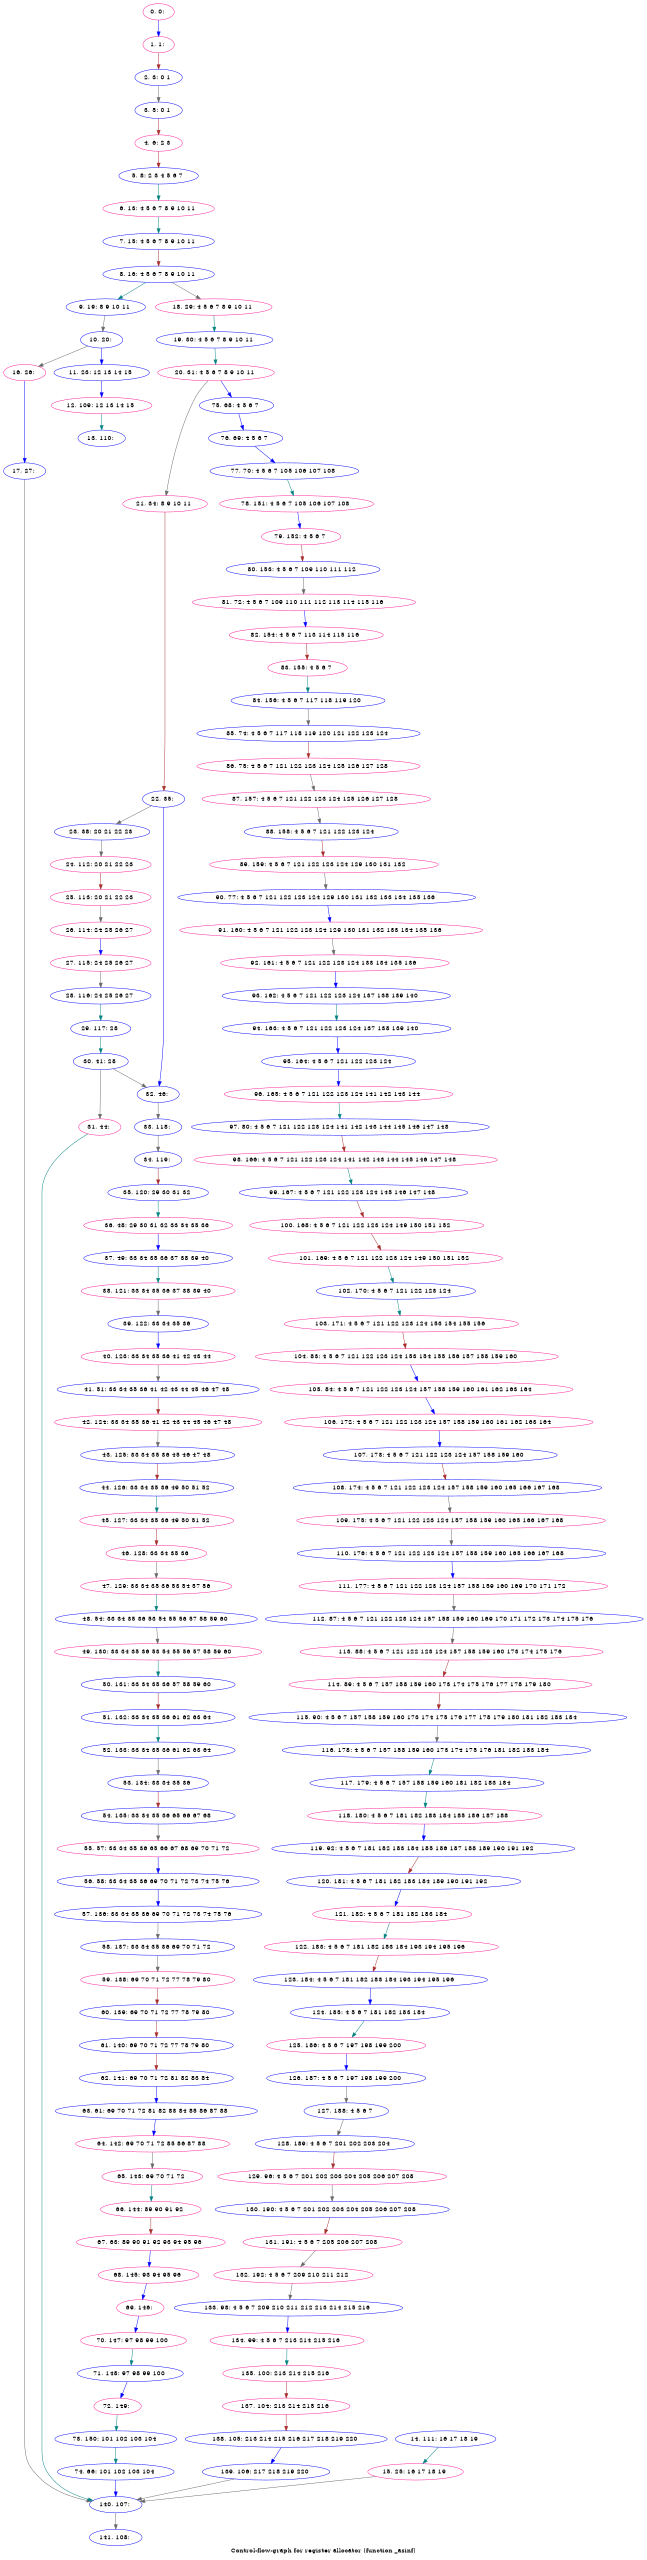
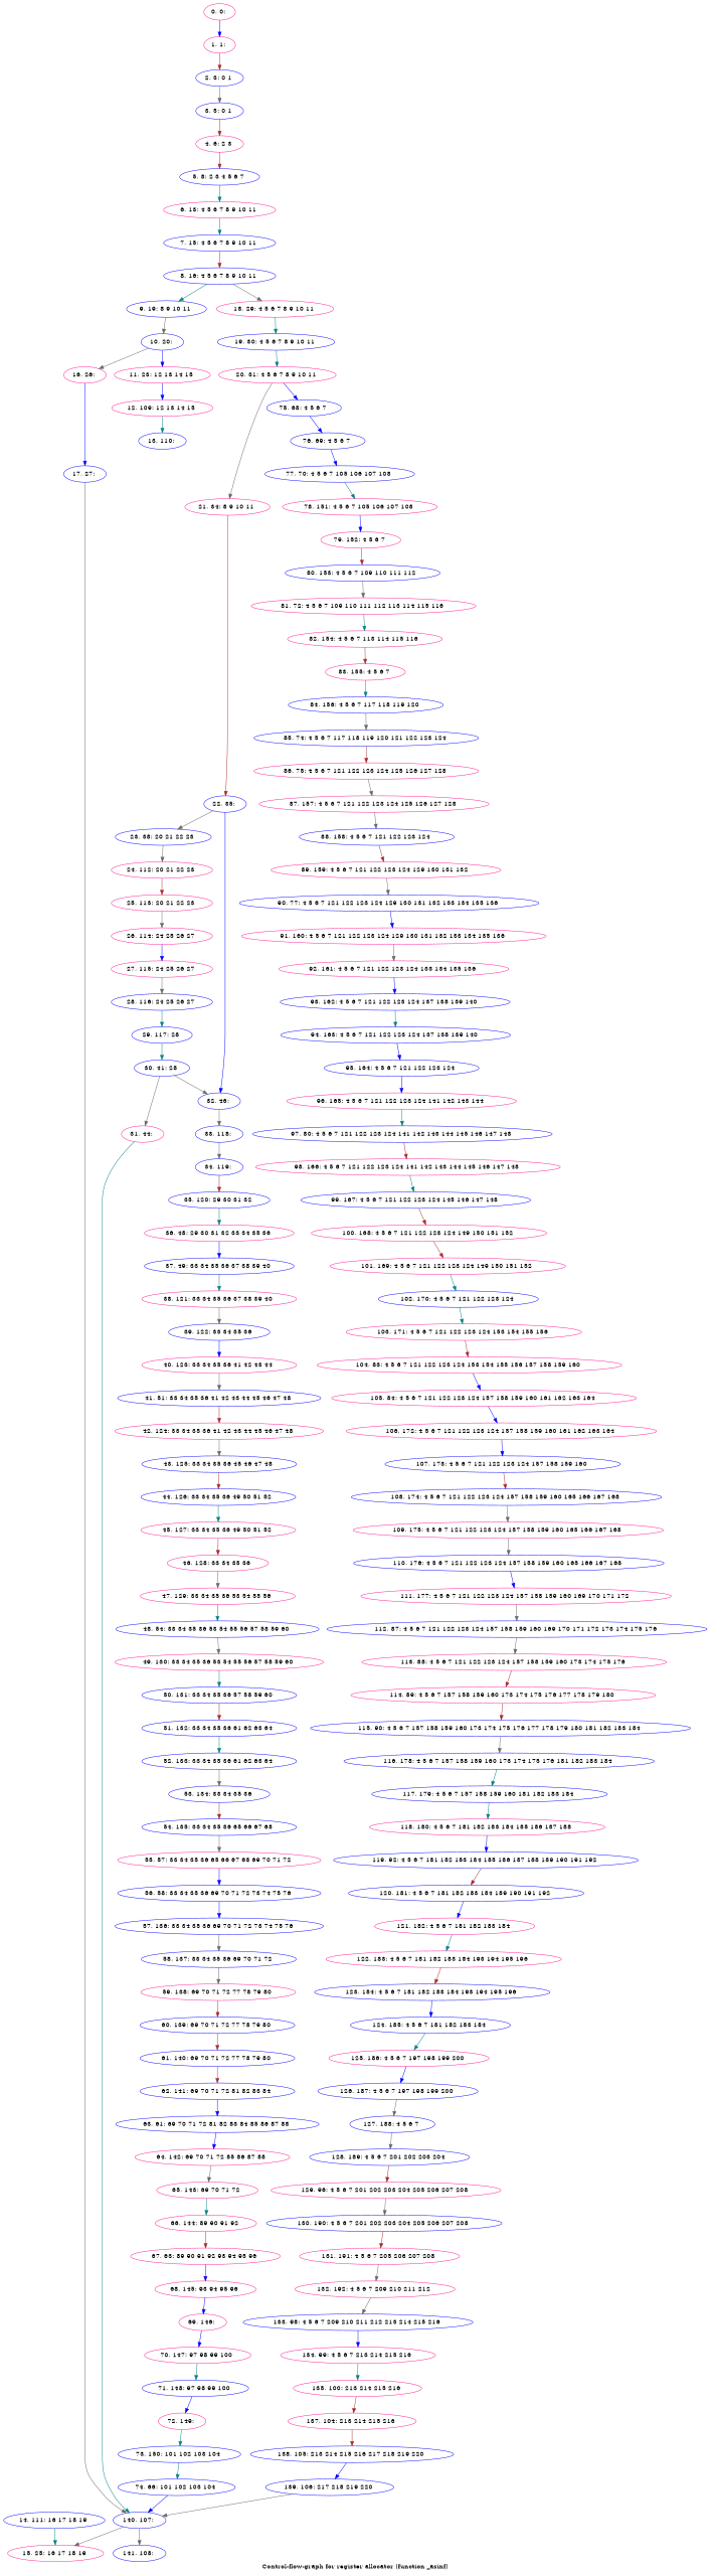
  digraph {
    label="Control-flow-graph for register allocator (function _asinf)"
    node [color=blue]
    edge [color=gray40]
    n1 [color=deeppink label="0, 0: "]
    n2 [color=deeppink label="1, 1: "]
    n3 [label="2, 3: 0 1 "]
    n4 [label="3, 5: 0 1 "]
    n5 [color=deeppink label="4, 6: 2 3 "]
    n6 [label="5, 8: 2 3 4 5 6 7 "]
    n7 [color=deeppink label="6, 13: 4 5 6 7 8 9 10 11 "]
    n8 [label="7, 15: 4 5 6 7 8 9 10 11 "]
    n9 [label="8, 16: 4 5 6 7 8 9 10 11 "]
    n10 [label="9, 19: 8 9 10 11 "]
    n11 [color=deeppink label="18, 29: 4 5 6 7 8 9 10 11 "]
    n12 [label="10, 20: "]
    n13 [label="19, 30: 4 5 6 7 8 9 10 11 "]
-   n14 [label="11, 23: 12 13 14 15 "]
+   n14 [color=deeppink label="11, 23: 12 13 14 15 "]
    n15 [color=deeppink label="16, 26: "]
    n16 [color=deeppink label="12, 109: 12 13 14 15 "]
    n17 [label="17, 27: "]
    n18 [label="13, 110: "]
    n19 [label="14, 111: 16 17 18 19 "]
    n20 [color=deeppink label="15, 25: 16 17 18 19 "]
    n21 [label="140, 107: "]
    n22 [label="141, 108: "]
    n23 [color=deeppink label="20, 31: 4 5 6 7 8 9 10 11 "]
    n24 [color=deeppink label="21, 34: 8 9 10 11 "]
    n25 [label="75, 68: 4 5 6 7 "]
    n26 [label="22, 35: "]
    n27 [label="76, 69: 4 5 6 7 "]
    n28 [label="23, 38: 20 21 22 23 "]
    n29 [label="32, 46: "]
    n30 [color=deeppink label="24, 112: 20 21 22 23 "]
    n31 [label="33, 118: "]
    n32 [color=deeppink label="25, 113: 20 21 22 23 "]
    n33 [color=deeppink label="26, 114: 24 25 26 27 "]
    n34 [color=deeppink label="27, 115: 24 25 26 27 "]
    n35 [label="28, 116: 24 25 26 27 "]
    n36 [label="29, 117: 28 "]
    n37 [label="30, 41: 28 "]
    n38 [color=deeppink label="31, 44: "]
    n39 [label="34, 119: "]
    n40 [label="35, 120: 29 30 31 32 "]
    n41 [color=deeppink label="36, 48: 29 30 31 32 33 34 35 36 "]
    n42 [label="37, 49: 33 34 35 36 37 38 39 40 "]
    n43 [color=deeppink label="38, 121: 33 34 35 36 37 38 39 40 "]
    n44 [label="39, 122: 33 34 35 36 "]
    n45 [color=deeppink label="40, 123: 33 34 35 36 41 42 43 44 "]
    n46 [label="41, 51: 33 34 35 36 41 42 43 44 45 46 47 48 "]
    n47 [color=deeppink label="42, 124: 33 34 35 36 41 42 43 44 45 46 47 48 "]
    n48 [label="43, 125: 33 34 35 36 45 46 47 48 "]
    n49 [label="44, 126: 33 34 35 36 49 50 51 52 "]
    n50 [color=deeppink label="45, 127: 33 34 35 36 49 50 51 52 "]
    n51 [color=deeppink label="46, 128: 33 34 35 36 "]
-   n52 [color=deeppink label="47, 129: 33 34 35 36 53 54 57 56"]
+   n52 [color=deeppink label="47, 129: 33 34 35 36 53 54 55 56 "]
    n53 [label="48, 54: 33 34 35 36 53 54 55 56 57 58 59 60 "]
    n54 [color=deeppink label="49, 130: 33 34 35 36 53 54 55 56 57 58 59 60 "]
    n55 [label="50, 131: 33 34 35 36 57 58 59 60 "]
    n56 [label="51, 132: 33 34 35 36 61 62 63 64 "]
    n57 [label="52, 133: 33 34 35 36 61 62 63 64 "]
    n58 [label="53, 134: 33 34 35 36 "]
    n59 [label="54, 135: 33 34 35 36 65 66 67 68 "]
    n60 [color=deeppink label="55, 57: 33 34 35 36 65 66 67 68 69 70 71 72 "]
    n61 [label="56, 58: 33 34 35 36 69 70 71 72 73 74 75 76 "]
    n62 [label="57, 136: 33 34 35 36 69 70 71 72 73 74 75 76 "]
    n63 [label="58, 137: 33 34 35 36 69 70 71 72 "]
    n64 [color=deeppink label="59, 138: 69 70 71 72 77 78 79 80 "]
    n65 [label="60, 139: 69 70 71 72 77 78 79 80 "]
    n66 [label="61, 140: 69 70 71 72 77 78 79 80 "]
    n67 [label="62, 141: 69 70 71 72 81 82 83 84 "]
    n68 [label="63, 61: 69 70 71 72 81 82 83 84 85 86 87 88 "]
    n69 [color=deeppink label="64, 142: 69 70 71 72 85 86 87 88 "]
    n70 [color=deeppink label="65, 143: 69 70 71 72 "]
    n71 [color=deeppink label="66, 144: 89 90 91 92 "]
    n72 [color=deeppink label="67, 63: 89 90 91 92 93 94 95 96 "]
    n73 [color=deeppink label="68, 145: 93 94 95 96 "]
    n74 [color=deeppink label="69, 146: "]
    n75 [color=deeppink label="70, 147: 97 98 99 100 "]
    n76 [label="71, 148: 97 98 99 100 "]
    n77 [color=deeppink label="72, 149: "]
    n78 [label="73, 150: 101 102 103 104 "]
    n79 [label="74, 66: 101 102 103 104 "]
    n80 [label="77, 70: 4 5 6 7 105 106 107 108 "]
    n81 [color=deeppink label="78, 151: 4 5 6 7 105 106 107 108 "]
    n82 [color=deeppink label="79, 152: 4 5 6 7 "]
    n83 [label="80, 153: 4 5 6 7 109 110 111 112 "]
    n84 [color=deeppink label="81, 72: 4 5 6 7 109 110 111 112 113 114 115 116 "]
    n85 [color=deeppink label="82, 154: 4 5 6 7 113 114 115 116 "]
    n86 [color=deeppink label="83, 155: 4 5 6 7 "]
    n87 [label="84, 156: 4 5 6 7 117 118 119 120 "]
    n88 [label="85, 74: 4 5 6 7 117 118 119 120 121 122 123 124 "]
    n89 [color=deeppink label="86, 75: 4 5 6 7 121 122 123 124 125 126 127 128 "]
    n90 [color=deeppink label="87, 157: 4 5 6 7 121 122 123 124 125 126 127 128 "]
    n91 [label="88, 158: 4 5 6 7 121 122 123 124 "]
    n92 [color=deeppink label="89, 159: 4 5 6 7 121 122 123 124 129 130 131 132 "]
    n93 [label="90, 77: 4 5 6 7 121 122 123 124 129 130 131 132 133 134 135 136 "]
    n94 [color=deeppink label="91, 160: 4 5 6 7 121 122 123 124 129 130 131 132 133 134 135 136 "]
    n95 [color=deeppink label="92, 161: 4 5 6 7 121 122 123 124 133 134 135 136 "]
    n96 [label="93, 162: 4 5 6 7 121 122 123 124 137 138 139 140 "]
    n97 [label="94, 163: 4 5 6 7 121 122 123 124 137 138 139 140 "]
    n98 [label="95, 164: 4 5 6 7 121 122 123 124 "]
    n99 [color=deeppink label="96, 165: 4 5 6 7 121 122 123 124 141 142 143 144 "]
    n100 [label="97, 80: 4 5 6 7 121 122 123 124 141 142 143 144 145 146 147 148 "]
    n101 [color=deeppink label="98, 166: 4 5 6 7 121 122 123 124 141 142 143 144 145 146 147 148 "]
    n102 [label="99, 167: 4 5 6 7 121 122 123 124 145 146 147 148 "]
    n103 [color=deeppink label="100, 168: 4 5 6 7 121 122 123 124 149 150 151 152 "]
    n104 [color=deeppink label="101, 169: 4 5 6 7 121 122 123 124 149 150 151 152 "]
    n105 [label="102, 170: 4 5 6 7 121 122 123 124 "]
    n106 [color=deeppink label="103, 171: 4 5 6 7 121 122 123 124 153 154 155 156 "]
    n107 [color=deeppink label="104, 83: 4 5 6 7 121 122 123 124 153 154 155 156 157 158 159 160 "]
    n108 [color=deeppink label="105, 84: 4 5 6 7 121 122 123 124 157 158 159 160 161 162 163 164 "]
    n109 [color=deeppink label="106, 172: 4 5 6 7 121 122 123 124 157 158 159 160 161 162 163 164 "]
    n110 [label="107, 173: 4 5 6 7 121 122 123 124 157 158 159 160 "]
    n111 [label="108, 174: 4 5 6 7 121 122 123 124 157 158 159 160 165 166 167 168 "]
    n112 [color=deeppink label="109, 175: 4 5 6 7 121 122 123 124 157 158 159 160 165 166 167 168 "]
    n113 [label="110, 176: 4 5 6 7 121 122 123 124 157 158 159 160 165 166 167 168 "]
    n114 [color=deeppink label="111, 177: 4 5 6 7 121 122 123 124 157 158 159 160 169 170 171 172 "]
    n115 [label="112, 87: 4 5 6 7 121 122 123 124 157 158 159 160 169 170 171 172 173 174 175 176 "]
    n116 [color=deeppink label="113, 88: 4 5 6 7 121 122 123 124 157 158 159 160 173 174 175 176 "]
    n117 [color=deeppink label="114, 89: 4 5 6 7 157 158 159 160 173 174 175 176 177 178 179 180 "]
    n118 [label="115, 90: 4 5 6 7 157 158 159 160 173 174 175 176 177 178 179 180 181 182 183 184 "]
    n119 [label="116, 178: 4 5 6 7 157 158 159 160 173 174 175 176 181 182 183 184 "]
    n120 [label="117, 179: 4 5 6 7 157 158 159 160 181 182 183 184 "]
    n121 [color=deeppink label="118, 180: 4 5 6 7 181 182 183 184 185 186 187 188 "]
    n122 [label="119, 92: 4 5 6 7 181 182 183 184 185 186 187 188 189 190 191 192 "]
    n123 [label="120, 181: 4 5 6 7 181 182 183 184 189 190 191 192 "]
    n124 [color=deeppink label="121, 182: 4 5 6 7 181 182 183 184 "]
    n125 [color=deeppink label="122, 183: 4 5 6 7 181 182 183 184 193 194 195 196 "]
    n126 [label="123, 184: 4 5 6 7 181 182 183 184 193 194 195 196 "]
    n127 [label="124, 185: 4 5 6 7 181 182 183 184 "]
    n128 [color=deeppink label="125, 186: 4 5 6 7 197 198 199 200 "]
    n129 [label="126, 187: 4 5 6 7 197 198 199 200 "]
    n130 [label="127, 188: 4 5 6 7 "]
    n131 [label="128, 189: 4 5 6 7 201 202 203 204 "]
    n132 [color=deeppink label="129, 96: 4 5 6 7 201 202 203 204 205 206 207 208 "]
    n133 [label="130, 190: 4 5 6 7 201 202 203 204 205 206 207 208 "]
    n134 [color=deeppink label="131, 191: 4 5 6 7 205 206 207 208 "]
    n135 [color=deeppink label="132, 192: 4 5 6 7 209 210 211 212 "]
    n136 [label="133, 98: 4 5 6 7 209 210 211 212 213 214 215 216 "]
    n137 [color=deeppink label="134, 99: 4 5 6 7 213 214 215 216 "]
    n138 [color=deeppink label="135, 100: 213 214 215 216 "]
    n139 [color=deeppink label="137, 104: 213 214 215 216 "]
    n140 [label="138, 105: 213 214 215 216 217 218 219 220 "]
    n141 [label="139, 106: 217 218 219 220 "]
    n1 -> n2 [color=blue]
    n2 -> n3 [color=brown]
    n3 -> n4
    n4 -> n5 [color=brown]
    n5 -> n6 [color=brown]
    n6 -> n7 [color=teal]
    n7 -> n8 [color=teal]
    n8 -> n9 [color=brown]
    n9 -> n10 [color=teal]
    n9 -> n11
    n10 -> n12
    n11 -> n13 [color=teal]
    n12 -> n14 [color=blue]
    n12 -> n15
    n13 -> n23 [color=teal]
    n14 -> n16 [color=blue]
    n15 -> n17 [color=blue]
    n16 -> n18 [color=teal]
    n17 -> n21
    n19 -> n20 [color=teal]
-   n20 -> n21
+   n21 -> n20
    n21 -> n22
    n23 -> n24
    n23 -> n25 [color=blue]
    n24 -> n26 [color=brown]
    n25 -> n27 [color=blue]
    n26 -> n28
    n26 -> n29 [color=blue]
    n27 -> n80 [color=blue]
    n28 -> n30
    n29 -> n31
    n30 -> n32 [color=brown]
    n31 -> n39
    n32 -> n33
    n33 -> n34 [color=blue]
    n34 -> n35
    n35 -> n36 [color=teal]
    n36 -> n37 [color=teal]
    n37 -> n29
    n37 -> n38
    n38 -> n21 [color=teal]
    n39 -> n40 [color=brown]
    n40 -> n41 [color=teal]
    n41 -> n42 [color=blue]
    n42 -> n43 [color=teal]
    n43 -> n44
    n44 -> n45 [color=blue]
    n45 -> n46
    n46 -> n47 [color=brown]
    n47 -> n48
    n48 -> n49 [color=brown]
    n49 -> n50 [color=teal]
    n50 -> n51 [color=brown]
    n51 -> n52
    n52 -> n53 [color=teal]
    n53 -> n54
    n54 -> n55 [color=teal]
    n55 -> n56 [color=brown]
    n56 -> n57 [color=teal]
    n57 -> n58
    n58 -> n59 [color=brown]
    n59 -> n60
    n60 -> n61 [color=blue]
    n61 -> n62 [color=blue]
    n62 -> n63
    n63 -> n64
    n64 -> n65 [color=brown]
    n65 -> n66 [color=brown]
    n66 -> n67 [color=brown]
    n67 -> n68 [color=blue]
    n68 -> n69 [color=blue]
    n69 -> n70
    n70 -> n71 [color=teal]
    n71 -> n72 [color=brown]
    n72 -> n73 [color=blue]
    n73 -> n74 [color=blue]
    n74 -> n75 [color=blue]
    n75 -> n76 [color=teal]
    n76 -> n77 [color=blue]
    n77 -> n78 [color=teal]
    n78 -> n79 [color=teal]
    n79 -> n21 [color=blue]
    n80 -> n81 [color=teal]
    n81 -> n82 [color=blue]
    n82 -> n83 [color=brown]
    n83 -> n84
-   n84 -> n85 [color=blue]
+   n84 -> n85 [color=teal]
    n85 -> n86 [color=brown]
    n86 -> n87 [color=teal]
    n87 -> n88
    n88 -> n89 [color=brown]
    n89 -> n90
    n90 -> n91
    n91 -> n92 [color=brown]
    n92 -> n93
    n93 -> n94 [color=blue]
    n94 -> n95
    n95 -> n96 [color=blue]
    n96 -> n97 [color=teal]
    n97 -> n98 [color=blue]
    n98 -> n99 [color=blue]
    n99 -> n100 [color=teal]
    n100 -> n101 [color=brown]
    n101 -> n102 [color=teal]
    n102 -> n103 [color=brown]
    n103 -> n104 [color=brown]
    n104 -> n105 [color=teal]
    n105 -> n106 [color=teal]
    n106 -> n107 [color=brown]
    n107 -> n108 [color=blue]
    n108 -> n109 [color=blue]
    n109 -> n110 [color=blue]
    n110 -> n111 [color=brown]
    n111 -> n112
    n112 -> n113
    n113 -> n114 [color=blue]
    n114 -> n115
    n115 -> n116
    n116 -> n117 [color=brown]
    n117 -> n118 [color=brown]
    n118 -> n119
    n119 -> n120 [color=teal]
    n120 -> n121 [color=teal]
    n121 -> n122 [color=blue]
    n122 -> n123 [color=brown]
    n123 -> n124 [color=blue]
    n124 -> n125 [color=teal]
    n125 -> n126 [color=brown]
    n126 -> n127 [color=blue]
    n127 -> n128 [color=teal]
    n128 -> n129 [color=blue]
    n129 -> n130
    n130 -> n131
    n131 -> n132 [color=brown]
    n132 -> n133
    n133 -> n134 [color=brown]
    n134 -> n135
    n135 -> n136
    n136 -> n137 [color=blue]
    n137 -> n138 [color=teal]
    n138 -> n139 [color=brown]
    n139 -> n140 [color=brown]
    n140 -> n141 [color=blue]
    n141 -> n21
  }
